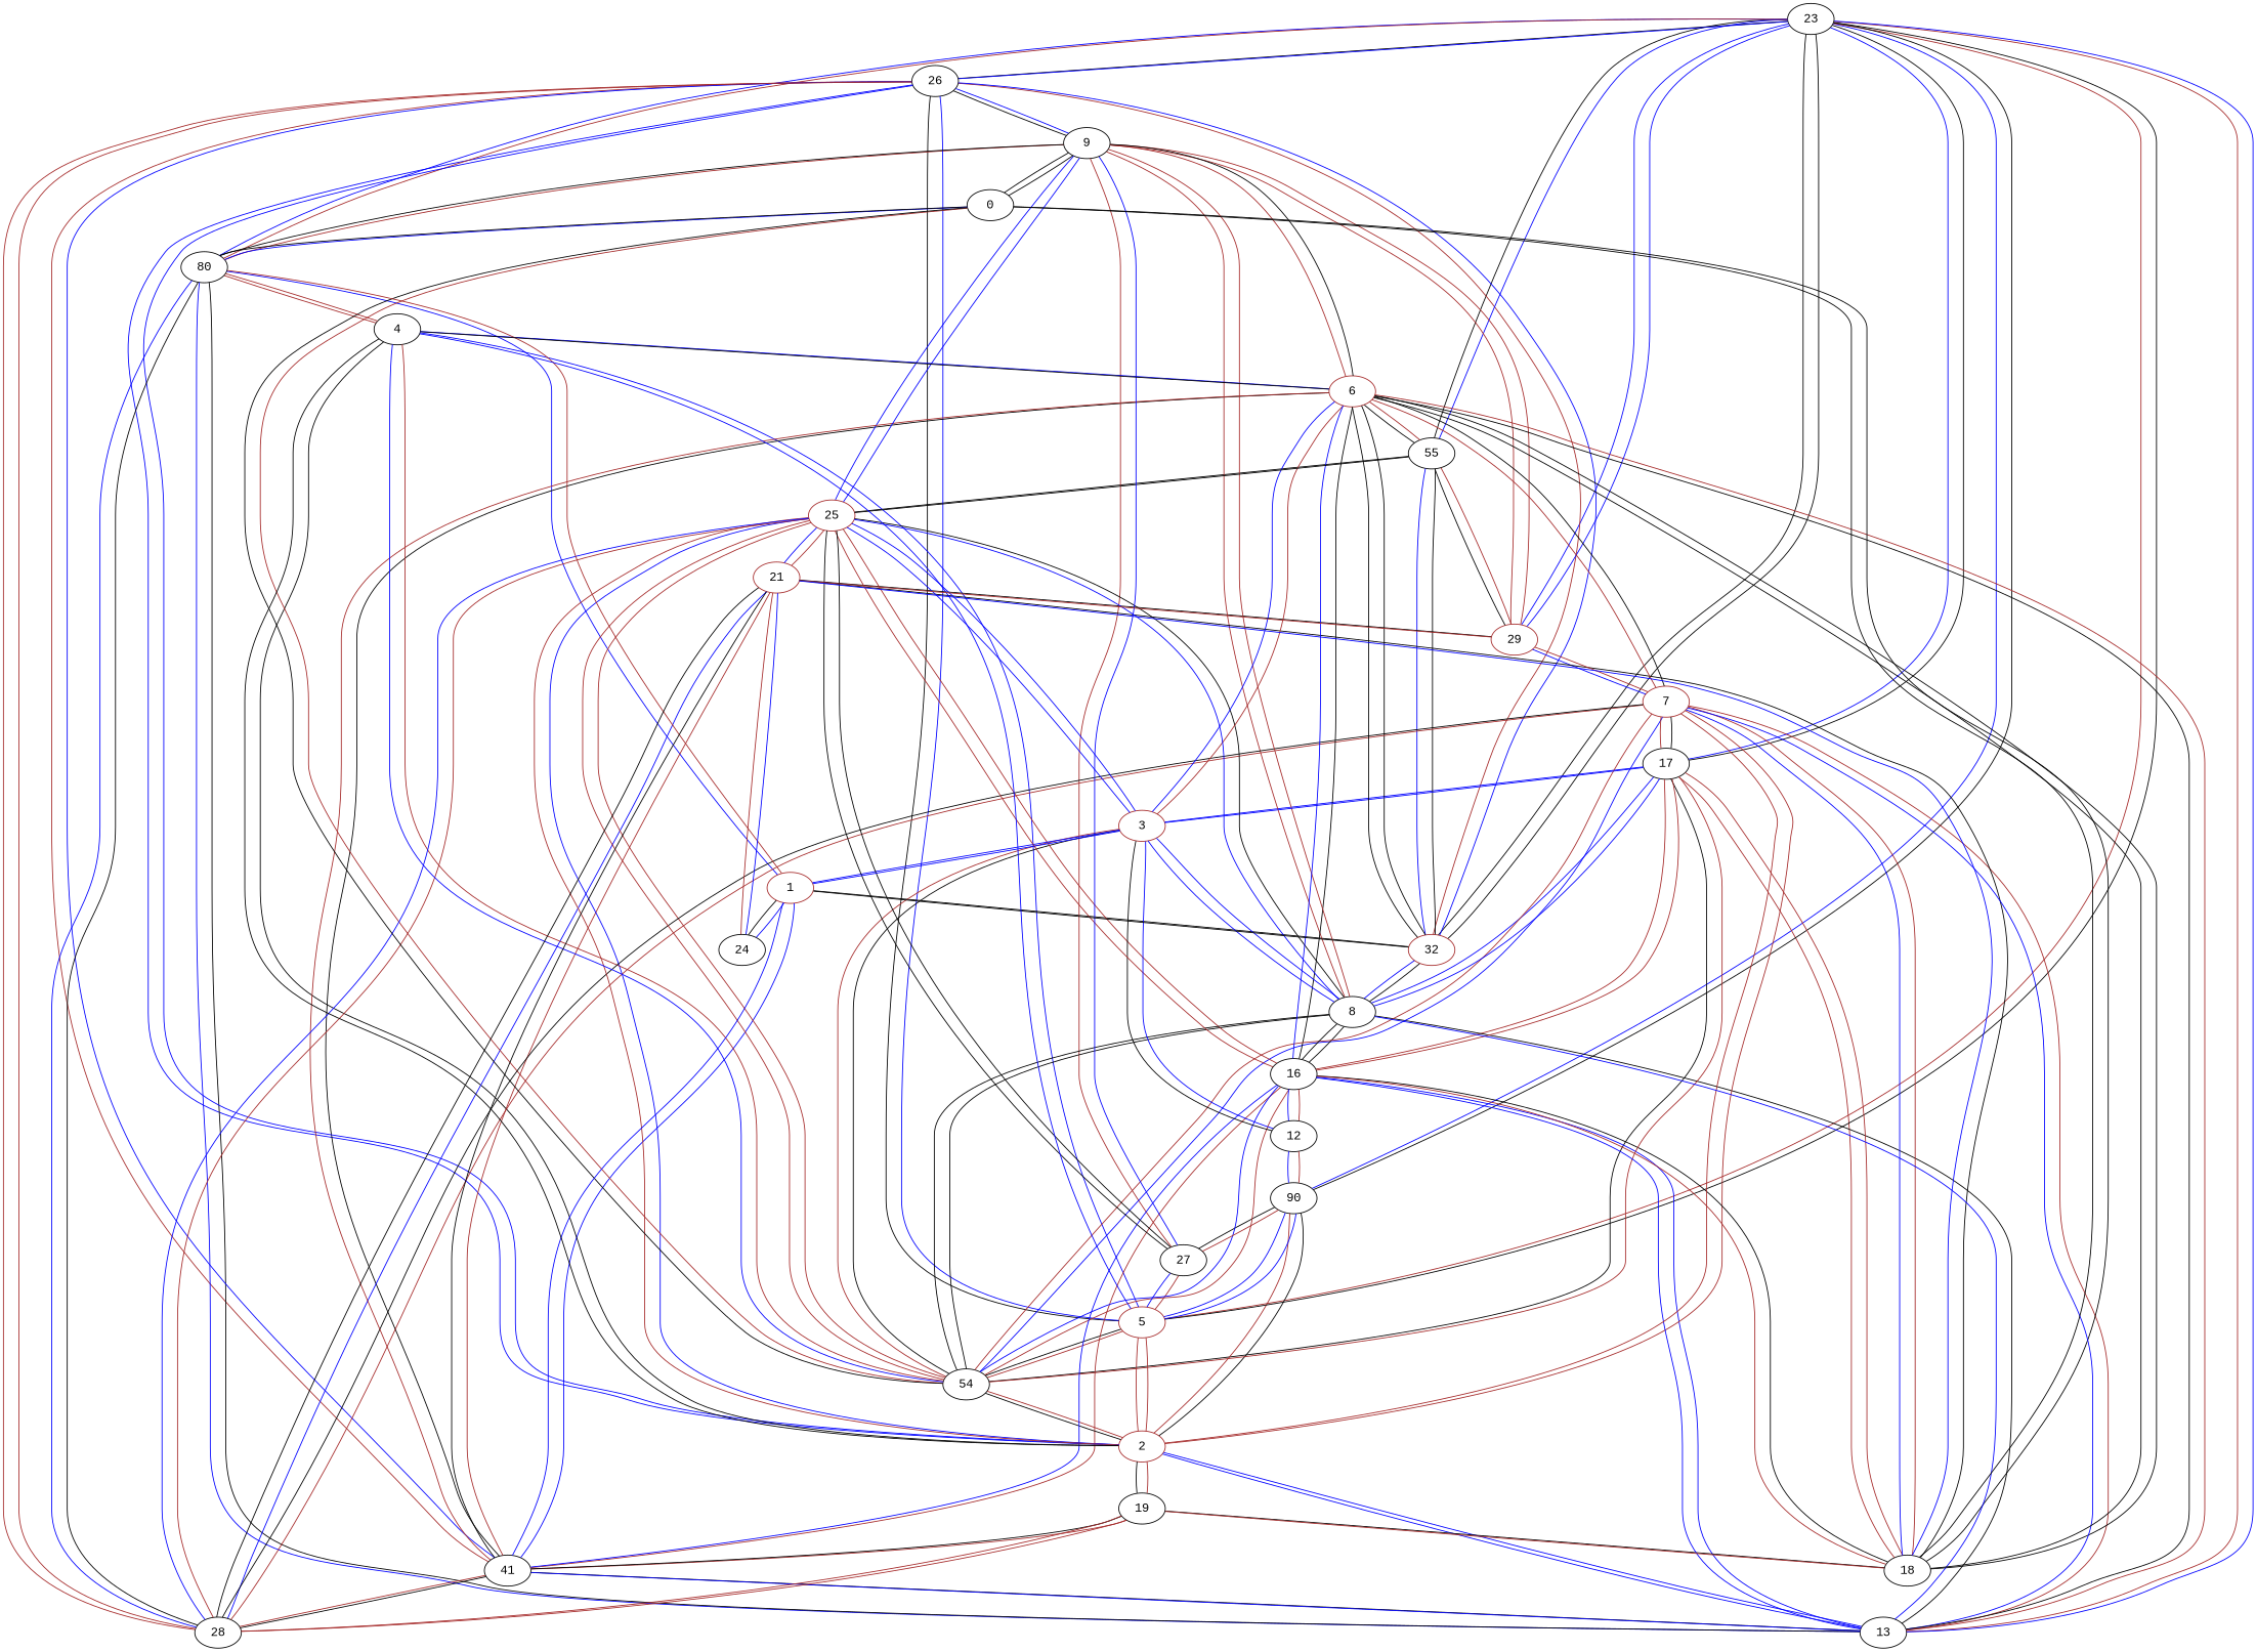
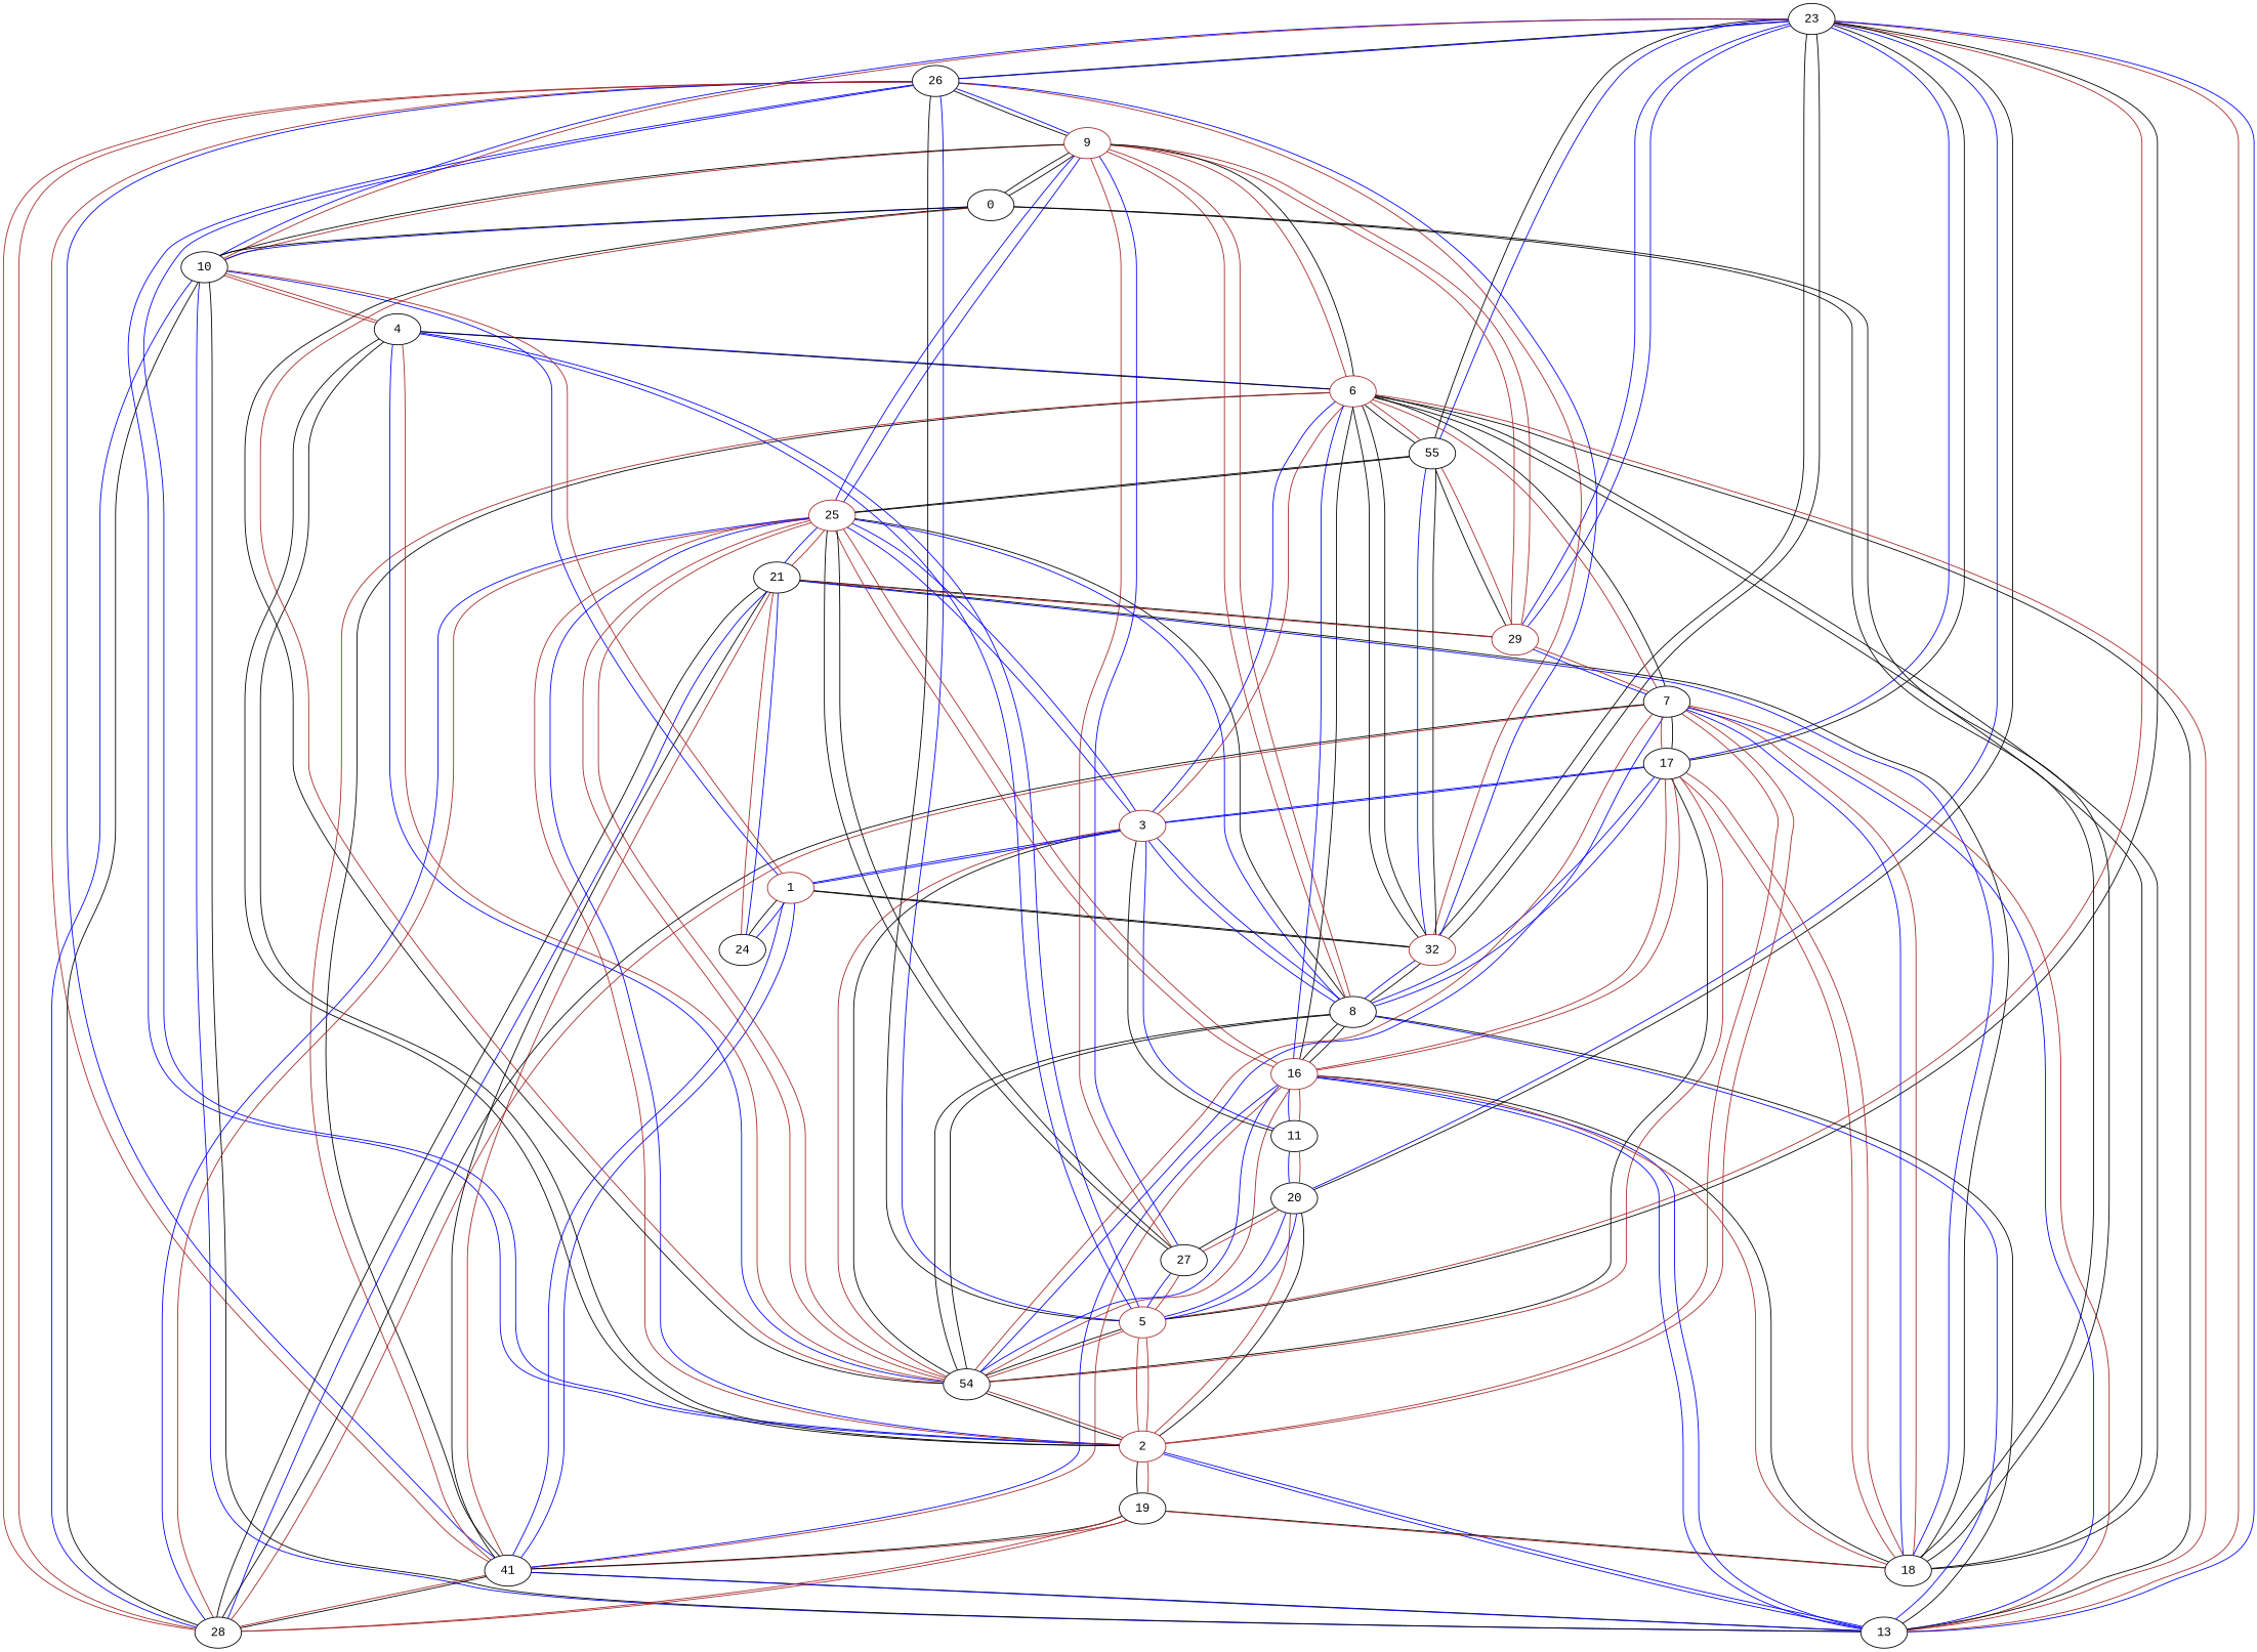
  graph {
    fontname="Liberation Mono"
    node [color=black fontname="Liberation Mono"]
    edge [color=blue fontname="Liberation Mono"]
    23
    26
    17
    n4 [label=55]
-   20 [label=90]
-   10 [label=80]
+   20
+   10
    5 [color=brown]
    n8 [color=brown label=32]
    13
    29 [color=brown]
    n11 [label=41]
    2 [color=brown]
    28
-   9
+   9 [color=brown]
    18
    n16 [label=54]
-   16
-   7 [color=brown]
+   16 [color=brown]
+   7
    8
    3 [color=brown]
    6 [color=brown]
    25 [color=brown]
    27
-   12
+   12 [label=11]
    0
    1 [color=brown]
    4
-   21 [color=brown]
+   21
    19
    24
    23 -- 26 [color=black]
    23 -- 17
    23 -- n4 [color=black]
    23 -- 20
    23 -- 10
    23 -- 5 [color=brown]
    23 -- n8 [color=black]
    23 -- 13 [color=brown]
    23 -- 29
    26 -- 23
    26 -- 5 [color=black]
    26 -- n8 [color=brown]
    26 -- n11 [color=brown]
    26 -- 2
    26 -- 28 [color=brown]
    26 -- 9 [color=black]
    17 -- 23 [color=black]
    17 -- 18 [color=brown]
    17 -- n16 [color=black]
    17 -- 16 [color=brown]
    17 -- 7 [color=black]
    17 -- 8
    17 -- 3
    n4 -- 23
    n4 -- n8
    n4 -- 29 [color=black]
    n4 -- 6 [color=brown]
    n4 -- 25 [color=black]
    20 -- 23 [color=black]
    20 -- 5
    20 -- 2 [color=brown]
    20 -- 27 [color=black]
    20 -- 12 [color=brown]
    10 -- 23 [color=brown]
    10 -- 13
    10 -- 28
    10 -- 9 [color=brown]
    10 -- 0
    10 -- 1
    10 -- 4 [color=brown]
    5 -- 23 [color=black]
    5 -- 26
    5 -- 20
    5 -- 2 [color=brown]
    5 -- n16 [color=black]
    5 -- 27 [color=brown]
    5 -- 4
    n8 -- 23 [color=black]
    n8 -- 26
    n8 -- n4 [color=black]
    n8 -- 8
    n8 -- 6 [color=black]
    n8 -- 1 [color=black]
    13 -- 23
    13 -- 10 [color=black]
    13 -- n11 [color=black]
    13 -- 2
    13 -- 16
    13 -- 7 [color=brown]
    13 -- 8 [color=black]
    13 -- 6 [color=brown]
    29 -- 23
    29 -- n4 [color=brown]
    29 -- 9 [color=brown]
    29 -- 7
    29 -- 21 [color=black]
    n11 -- 26
    n11 -- 13
    n11 -- 28 [color=brown]
    n11 -- 16 [color=brown]
    n11 -- 6 [color=black]
    n11 -- 1
    n11 -- 21 [color=brown]
    n11 -- 19 [color=brown]
    2 -- 26
    2 -- 20 [color=black]
    2 -- 5 [color=brown]
    2 -- 13
    2 -- n16 [color=brown]
    2 -- 7 [color=brown]
    2 -- 25
    2 -- 4 [color=black]
    2 -- 19 [color=black]
    28 -- 26 [color=brown]
    28 -- 10 [color=black]
    28 -- n11 [color=black]
    28 -- 7 [color=brown]
    28 -- 25 [color=brown]
    28 -- 21
    28 -- 19 [color=brown]
    9 -- 26
    9 -- 10 [color=black]
    9 -- 29 [color=brown]
    9 -- 8 [color=brown]
    9 -- 6 [color=brown]
    9 -- 25
    9 -- 27 [color=brown]
    9 -- 0 [color=black]
    18 -- 17 [color=brown]
    18 -- 16 [color=black]
    18 -- 7 [color=brown]
    18 -- 6 [color=black]
    18 -- 0 [color=black]
    18 -- 21 [color=black]
    18 -- 19 [color=black]
    n16 -- 17 [color=brown]
    n16 -- 5 [color=brown]
    n16 -- 2 [color=black]
    n16 -- 16 [color=brown]
    n16 -- 7
    n16 -- 8 [color=black]
    n16 -- 3 [color=black]
    n16 -- 25 [color=brown]
    n16 -- 0 [color=brown]
    n16 -- 4 [color=brown]
    16 -- 17 [color=brown]
    16 -- 13
    16 -- n11
    16 -- 18 [color=brown]
    16 -- n16
    16 -- 8 [color=black]
    16 -- 6 [color=black]
    16 -- 25 [color=brown]
    16 -- 12
    7 -- 17 [color=brown]
    7 -- 13
    7 -- 29 [color=brown]
    7 -- 2 [color=brown]
    7 -- 28 [color=black]
    7 -- 18
    7 -- n16 [color=brown]
    7 -- 6 [color=black]
    8 -- 17
    8 -- n8 [color=black]
    8 -- 13
    8 -- 9 [color=brown]
    8 -- n16 [color=black]
    8 -- 16 [color=black]
    8 -- 3
    8 -- 25 [color=black]
    3 -- 17
    3 -- n16 [color=brown]
    3 -- 8
    3 -- 6 [color=brown]
    3 -- 25
    3 -- 12 [color=black]
    3 -- 1
    6 -- n4 [color=black]
    6 -- n8 [color=black]
    6 -- 13 [color=black]
    6 -- n11 [color=brown]
    6 -- 9 [color=black]
    6 -- 18 [color=black]
    6 -- 16
    6 -- 7 [color=brown]
    6 -- 3
    6 -- 4
    25 -- n4 [color=black]
    25 -- 2 [color=brown]
    25 -- 28
    25 -- 9
    25 -- n16 [color=brown]
    25 -- 16 [color=brown]
    25 -- 8
    25 -- 3
    25 -- 27 [color=black]
    25 -- 21
    27 -- 20 [color=brown]
    27 -- 5
    27 -- 9
    27 -- 25 [color=black]
    12 -- 20
    12 -- 16 [color=brown]
    12 -- 3
    0 -- 10 [color=black]
    0 -- 9 [color=black]
    0 -- 18 [color=black]
    0 -- n16 [color=black]
    1 -- 10 [color=brown]
    1 -- n8 [color=black]
    1 -- n11
    1 -- 3
    1 -- 24 [color=black]
    4 -- 10 [color=brown]
    4 -- 5
    4 -- 2 [color=black]
    4 -- n16
    4 -- 6 [color=black]
    21 -- 29 [color=brown]
    21 -- n11 [color=black]
    21 -- 28 [color=black]
    21 -- 18
    21 -- 25 [color=brown]
    21 -- 24 [color=brown]
    19 -- n11 [color=black]
    19 -- 2 [color=brown]
    19 -- 28 [color=brown]
    19 -- 18 [color=brown]
    24 -- 1
    24 -- 21
  }
